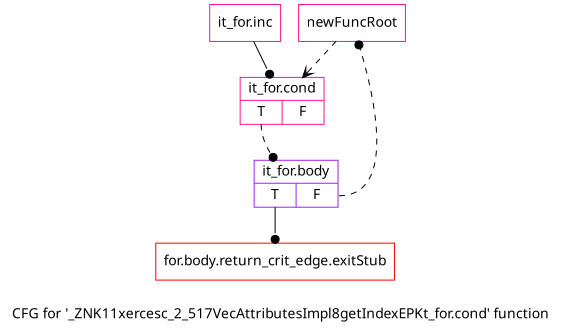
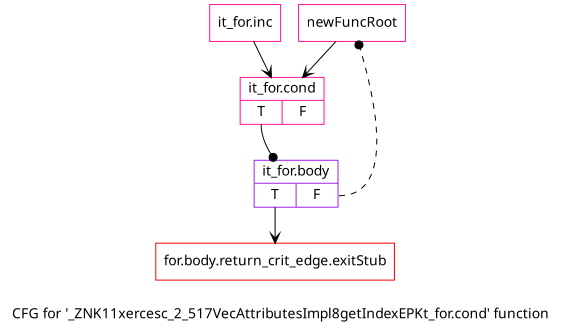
  digraph {
    fontname="Noto Sans"
    label="CFG for '_ZNK11xercesc_2_517VecAttributesImpl8getIndexEPKt_for.cond' function"
    node [color=deeppink fontname="Noto Sans" shape=record]
    edge [arrowhead=vee fontname="Noto Sans" style=solid]
    n1 [label="{newFuncRoot}"]
    n2 [label="{it_for.cond|{<s0>T|<s1>F}}"]
    n3 [color=purple label="{it_for.body|{<s0>T|<s1>F}}"]
    n4 [color=red label="{for.body.return_crit_edge.exitStub}"]
    n5 [label="{it_for.inc}"]
-   n1 -> n2 [style=dashed]
-   n2 -> n3 [arrowhead=dot style=dashed tailport=s0]
+   n1 -> n2
+   n2 -> n3 [arrowhead=dot tailport=s0]
    n3 -> n1 [arrowhead=dot style=dashed tailport=s1]
-   n3 -> n4 [arrowhead=dot tailport=s0]
-   n5 -> n2 [arrowhead=dot]
+   n3 -> n4 [tailport=s0]
+   n5 -> n2
  }
